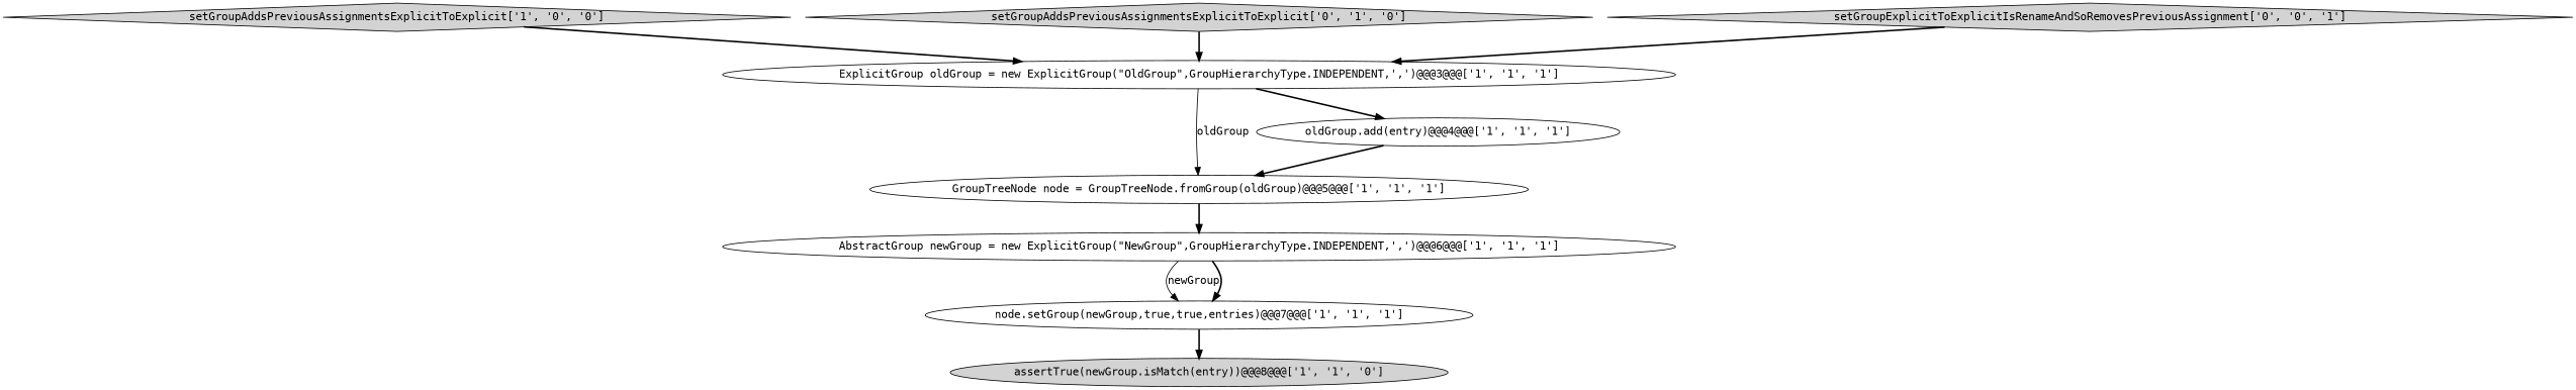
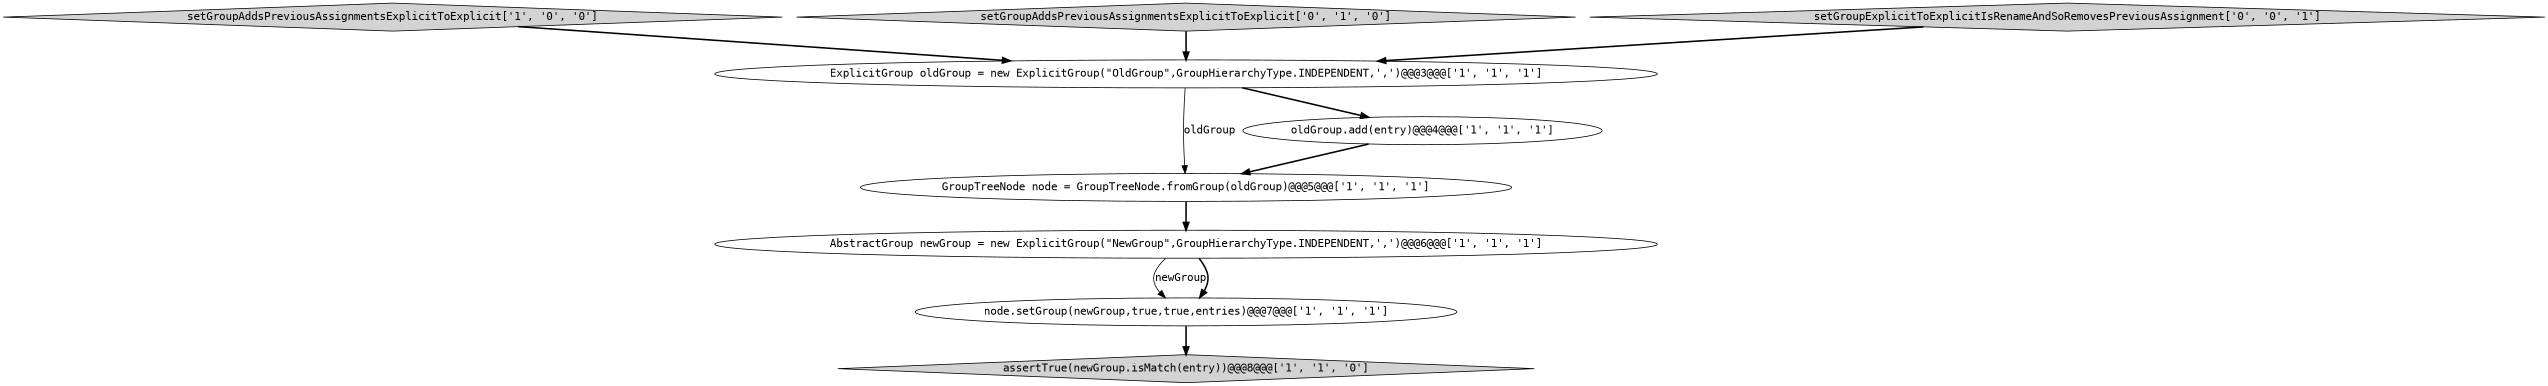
  digraph {
    fontname="DejaVu Sans Mono"
    node [fillcolor=white fontname="DejaVu Sans Mono" shape=ellipse style=filled]
    edge [fontname="DejaVu Sans Mono" style=bold]
    n1 [label="ExplicitGroup oldGroup = new ExplicitGroup(\"OldGroup\",GroupHierarchyType.INDEPENDENT,',')@@@3@@@['1', '1', '1']"]
    n2 [label="GroupTreeNode node = GroupTreeNode.fromGroup(oldGroup)@@@5@@@['1', '1', '1']"]
    n3 [label="oldGroup.add(entry)@@@4@@@['1', '1', '1']"]
    n4 [label="AbstractGroup newGroup = new ExplicitGroup(\"NewGroup\",GroupHierarchyType.INDEPENDENT,',')@@@6@@@['1', '1', '1']"]
    n5 [label="node.setGroup(newGroup,true,true,entries)@@@7@@@['1', '1', '1']"]
-   n6 [fillcolor=lightgray label="assertTrue(newGroup.isMatch(entry))@@@8@@@['1', '1', '0']"]
+   n6 [fillcolor=lightgray label="assertTrue(newGroup.isMatch(entry))@@@8@@@['1', '1', '0']" shape=diamond]
    n7 [fillcolor=lightgray label="setGroupAddsPreviousAssignmentsExplicitToExplicit['1', '0', '0']" shape=diamond]
    n8 [fillcolor=lightgray label="setGroupAddsPreviousAssignmentsExplicitToExplicit['0', '1', '0']" shape=diamond]
    n9 [fillcolor=lightgray label="setGroupExplicitToExplicitIsRenameAndSoRemovesPreviousAssignment['0', '0', '1']" shape=diamond]
    n1 -> n2 [label=oldGroup style=solid]
    n1 -> n3
    n2 -> n4
    n3 -> n2
    n4 -> n5 [label=newGroup style=solid]
    n4 -> n5
    n5 -> n6
    n7 -> n1
    n8 -> n1
    n9 -> n1
  }
